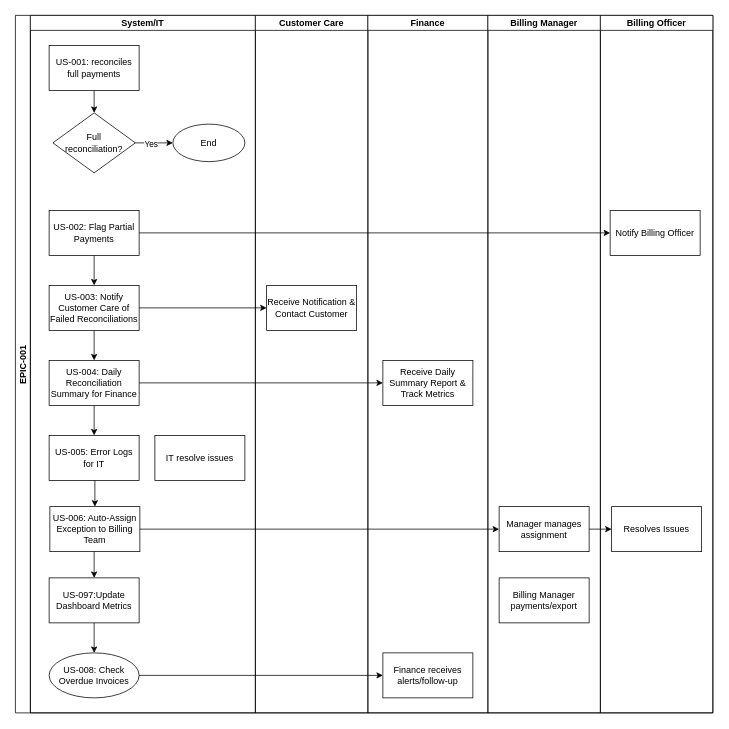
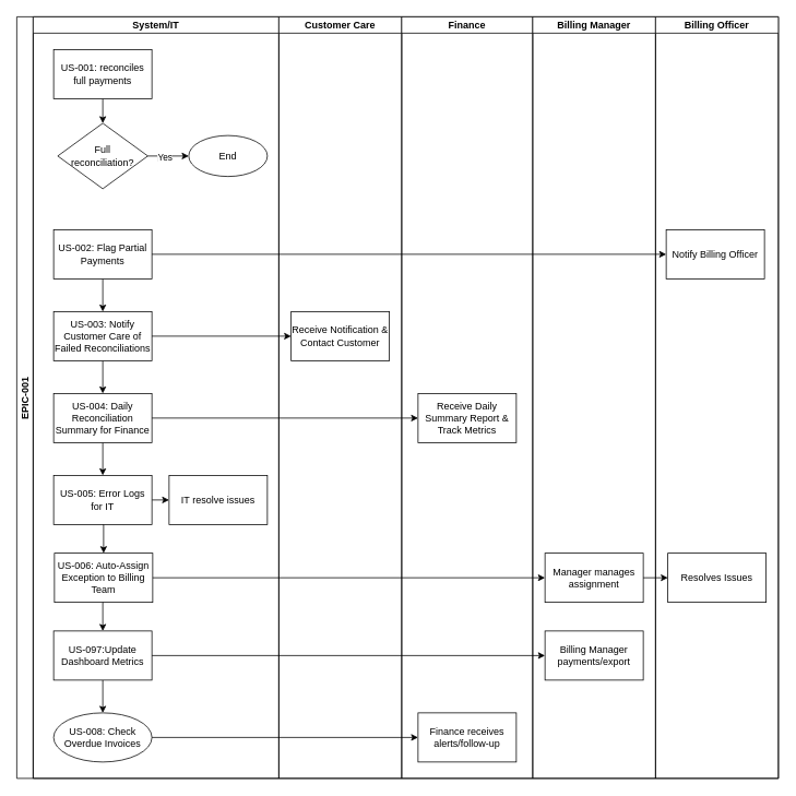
  <mxCell id="0" />
  <mxCell id="1" parent="0" />
  <mxCell id="2" value="EPIC-001" style="swimlane;childLayout=stackLayout;resizeParent=1;resizeParentMax=0;startSize=20;horizontal=0;horizontalStack=1;" parent="1" vertex="1"><mxGeometry x="20" y="20" width="930" height="930" as="geometry" /></mxCell>
  <mxCell id="3" value="System/IT" style="swimlane;startSize=20;" parent="2" vertex="1"><mxGeometry x="20" width="300" height="930" as="geometry" /></mxCell>
  <mxCell id="4" style="edgeStyle=orthogonalEdgeStyle;rounded=0;orthogonalLoop=1;jettySize=auto;html=1;exitX=0.5;exitY=1;exitDx=0;exitDy=0;entryX=0.5;entryY=0;entryDx=0;entryDy=0;" parent="3" source="5" target="21" edge="1"><mxGeometry relative="1" as="geometry" /></mxCell>
  <mxCell id="5" value="US-001: reconciles full payments" style="rounded=0;whiteSpace=wrap;html=1;" parent="3" vertex="1"><mxGeometry x="25" y="40" width="120" height="60" as="geometry" /></mxCell>
  <mxCell id="6" style="edgeStyle=orthogonalEdgeStyle;rounded=0;orthogonalLoop=1;jettySize=auto;html=1;exitX=0.5;exitY=1;exitDx=0;exitDy=0;entryX=0.5;entryY=0;entryDx=0;entryDy=0;" parent="3" source="7" target="9" edge="1"><mxGeometry relative="1" as="geometry" /></mxCell>
  <mxCell id="7" value="US-002: Flag Partial Payments" style="rounded=0;whiteSpace=wrap;html=1;" parent="3" vertex="1"><mxGeometry x="25" y="260" width="120" height="60" as="geometry" /></mxCell>
  <mxCell id="8" style="edgeStyle=orthogonalEdgeStyle;rounded=0;orthogonalLoop=1;jettySize=auto;html=1;exitX=0.5;exitY=1;exitDx=0;exitDy=0;" parent="3" source="9" target="11" edge="1"><mxGeometry relative="1" as="geometry" /></mxCell>
  <mxCell id="9" value="US-003: Notify Customer Care of Failed Reconciliations" style="rounded=0;whiteSpace=wrap;html=1;" parent="3" vertex="1"><mxGeometry x="25" y="360" width="120" height="60" as="geometry" /></mxCell>
  <mxCell id="10" style="edgeStyle=orthogonalEdgeStyle;rounded=0;orthogonalLoop=1;jettySize=auto;html=1;exitX=0.5;exitY=1;exitDx=0;exitDy=0;" parent="3" source="11" target="14" edge="1"><mxGeometry relative="1" as="geometry" /></mxCell>
  <mxCell id="11" value="US-004: Daily Reconciliation Summary for Finance" style="rounded=0;whiteSpace=wrap;html=1;" parent="3" vertex="1"><mxGeometry x="25" y="460" width="120" height="60" as="geometry" /></mxCell>
  <mxCell id="12" style="edgeStyle=orthogonalEdgeStyle;rounded=0;orthogonalLoop=1;jettySize=auto;html=1;exitX=0.5;exitY=1;exitDx=0;exitDy=0;entryX=0.5;entryY=0;entryDx=0;entryDy=0;" parent="3" source="14" target="16" edge="1"><mxGeometry relative="1" as="geometry" /></mxCell>
+ <mxCell id="13" style="edgeStyle=orthogonalEdgeStyle;rounded=0;orthogonalLoop=1;jettySize=auto;html=1;exitX=1;exitY=0.5;exitDx=0;exitDy=0;entryX=0;entryY=0.5;entryDx=0;entryDy=0;" parent="3" source="14" target="22" edge="1"><mxGeometry relative="1" as="geometry" /></mxCell>
  <mxCell id="14" value="US-005: Error Logs for IT" style="rounded=0;whiteSpace=wrap;html=1;" parent="3" vertex="1"><mxGeometry x="25" y="560" width="120" height="60" as="geometry" /></mxCell>
  <mxCell id="15" style="edgeStyle=orthogonalEdgeStyle;rounded=0;orthogonalLoop=1;jettySize=auto;html=1;exitX=0.5;exitY=1;exitDx=0;exitDy=0;entryX=0.5;entryY=0;entryDx=0;entryDy=0;" parent="3" source="16" target="24" edge="1"><mxGeometry relative="1" as="geometry" /></mxCell>
  <mxCell id="16" value="US-006: Auto-Assign Exception to Billing Team" style="rounded=0;whiteSpace=wrap;html=1;" parent="3" vertex="1"><mxGeometry x="26" y="655" width="120" height="60" as="geometry" /></mxCell>
  <mxCell id="17" value="End" style="ellipse;whiteSpace=wrap;html=1;" parent="3" vertex="1"><mxGeometry x="190" y="145" width="96" height="50" as="geometry" /></mxCell>
  <mxCell id="18" style="edgeStyle=orthogonalEdgeStyle;rounded=0;orthogonalLoop=1;jettySize=auto;html=1;exitX=1;exitY=0.5;exitDx=0;exitDy=0;entryX=0;entryY=0.5;entryDx=0;entryDy=0;" parent="3" source="21" target="17" edge="1"><mxGeometry relative="1" as="geometry" /></mxCell>
  <mxCell id="19" value="No" style="edgeLabel;html=1;align=center;verticalAlign=middle;resizable=0;points=[];" parent="18" vertex="1" connectable="0"><mxGeometry x="-0.28" y="-2" relative="1" as="geometry"><mxPoint as="offset" /></mxGeometry></mxCell>
  <mxCell id="20" value="Yes" style="edgeLabel;html=1;align=center;verticalAlign=middle;resizable=0;points=[];" parent="18" vertex="1" connectable="0"><mxGeometry x="-0.2" y="-1" relative="1" as="geometry"><mxPoint as="offset" /></mxGeometry></mxCell>
  <mxCell id="21" value="Full&lt;div&gt;reconciliation?&lt;/div&gt;" style="rhombus;whiteSpace=wrap;html=1;" parent="3" vertex="1"><mxGeometry x="30" y="130" width="110" height="80" as="geometry" /></mxCell>
  <mxCell id="22" value="IT resolve issues" style="rounded=0;whiteSpace=wrap;html=1;" parent="3" vertex="1"><mxGeometry x="166" y="560" width="120" height="60" as="geometry" /></mxCell>
  <mxCell id="23" style="edgeStyle=orthogonalEdgeStyle;rounded=0;orthogonalLoop=1;jettySize=auto;html=1;exitX=0.5;exitY=1;exitDx=0;exitDy=0;entryX=0.5;entryY=0;entryDx=0;entryDy=0;" parent="3" source="24" target="25" edge="1"><mxGeometry relative="1" as="geometry" /></mxCell>
  <mxCell id="24" value="US-097:Update Dashboard Metrics" style="rounded=0;whiteSpace=wrap;html=1;" parent="3" vertex="1"><mxGeometry x="25" y="750" width="120" height="60" as="geometry" /></mxCell>
  <mxCell id="25" value="US-008: Check Overdue Invoices" style="ellipse;whiteSpace=wrap;html=1;" parent="3" vertex="1"><mxGeometry x="25" y="850" width="120" height="60" as="geometry" /></mxCell>
  <mxCell id="26" value="Customer Care" style="swimlane;startSize=20;" parent="2" vertex="1"><mxGeometry x="320" width="150" height="930" as="geometry" /></mxCell>
  <mxCell id="27" value="Receive Notification&amp;nbsp;&amp;amp; Contact Customer" style="rounded=0;whiteSpace=wrap;html=1;" parent="26" vertex="1"><mxGeometry x="15" y="360" width="120" height="60" as="geometry" /></mxCell>
  <mxCell id="28" value="Finance" style="swimlane;startSize=20;" parent="2" vertex="1"><mxGeometry x="470" width="160" height="930" as="geometry" /></mxCell>
  <mxCell id="29" value="Receive Daily Summary&amp;nbsp;Report &amp;amp; Track Metrics" style="rounded=0;whiteSpace=wrap;html=1;" parent="28" vertex="1"><mxGeometry x="20" y="460" width="120" height="60" as="geometry" /></mxCell>
  <mxCell id="30" value="Finance receives alerts/follow-up" style="rounded=0;whiteSpace=wrap;html=1;" parent="28" vertex="1"><mxGeometry x="20" y="850" width="120" height="60" as="geometry" /></mxCell>
  <mxCell id="31" value="Billing Manager" style="swimlane;startSize=20;" parent="2" vertex="1"><mxGeometry x="630" width="150" height="930" as="geometry" /></mxCell>
  <mxCell id="32" value="Manager manages assignment" style="rounded=0;whiteSpace=wrap;html=1;" parent="31" vertex="1"><mxGeometry x="15" y="655" width="120" height="60" as="geometry" /></mxCell>
  <mxCell id="33" value="Billing Manager payments/export" style="rounded=0;whiteSpace=wrap;html=1;" parent="31" vertex="1"><mxGeometry x="15" y="750" width="120" height="60" as="geometry" /></mxCell>
  <mxCell id="34" style="edgeStyle=orthogonalEdgeStyle;rounded=0;orthogonalLoop=1;jettySize=auto;html=1;exitX=1;exitY=0.5;exitDx=0;exitDy=0;entryX=0;entryY=0.5;entryDx=0;entryDy=0;" parent="2" source="9" target="27" edge="1"><mxGeometry relative="1" as="geometry" /></mxCell>
  <mxCell id="35" style="edgeStyle=orthogonalEdgeStyle;rounded=0;orthogonalLoop=1;jettySize=auto;html=1;exitX=1;exitY=0.5;exitDx=0;exitDy=0;entryX=0;entryY=0.5;entryDx=0;entryDy=0;" parent="2" source="11" target="29" edge="1"><mxGeometry relative="1" as="geometry" /></mxCell>
  <mxCell id="36" value="Billing Officer" style="swimlane;startSize=20;" parent="2" vertex="1"><mxGeometry x="780" width="150" height="930" as="geometry" /></mxCell>
  <mxCell id="37" value="Resolves Issues" style="rounded=0;whiteSpace=wrap;html=1;" parent="36" vertex="1"><mxGeometry x="15" y="655" width="120" height="60" as="geometry" /></mxCell>
  <mxCell id="38" value="Notify Billing Officer" style="rounded=0;whiteSpace=wrap;html=1;" parent="36" vertex="1"><mxGeometry x="13" y="260" width="120" height="60" as="geometry" /></mxCell>
  <mxCell id="39" style="edgeStyle=orthogonalEdgeStyle;rounded=0;orthogonalLoop=1;jettySize=auto;html=1;exitX=1;exitY=0.5;exitDx=0;exitDy=0;" parent="2" source="16" target="32" edge="1"><mxGeometry relative="1" as="geometry" /></mxCell>
  <mxCell id="40" style="edgeStyle=orthogonalEdgeStyle;rounded=0;orthogonalLoop=1;jettySize=auto;html=1;exitX=1;exitY=0.5;exitDx=0;exitDy=0;entryX=0;entryY=0.5;entryDx=0;entryDy=0;" parent="2" source="32" target="37" edge="1"><mxGeometry relative="1" as="geometry" /></mxCell>
+ <mxCell id="41" style="edgeStyle=orthogonalEdgeStyle;rounded=0;orthogonalLoop=1;jettySize=auto;html=1;exitX=1;exitY=0.5;exitDx=0;exitDy=0;" parent="2" source="24" target="33" edge="1"><mxGeometry relative="1" as="geometry" /></mxCell>
  <mxCell id="42" style="edgeStyle=orthogonalEdgeStyle;rounded=0;orthogonalLoop=1;jettySize=auto;html=1;exitX=1;exitY=0.5;exitDx=0;exitDy=0;" parent="2" source="25" target="30" edge="1"><mxGeometry relative="1" as="geometry" /></mxCell>
  <mxCell id="43" style="edgeStyle=orthogonalEdgeStyle;rounded=0;orthogonalLoop=1;jettySize=auto;html=1;exitX=1;exitY=0.5;exitDx=0;exitDy=0;entryX=0;entryY=0.5;entryDx=0;entryDy=0;" parent="2" source="7" target="38" edge="1"><mxGeometry relative="1" as="geometry" /></mxCell>
